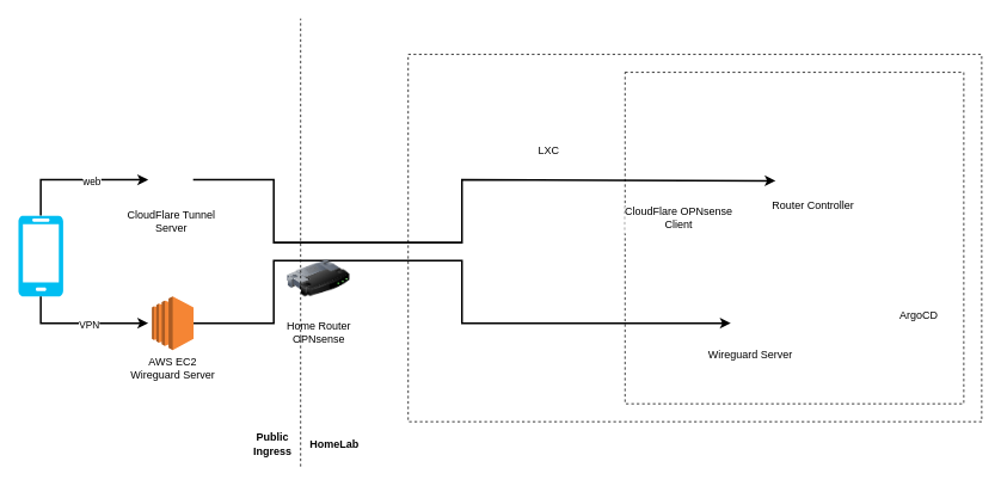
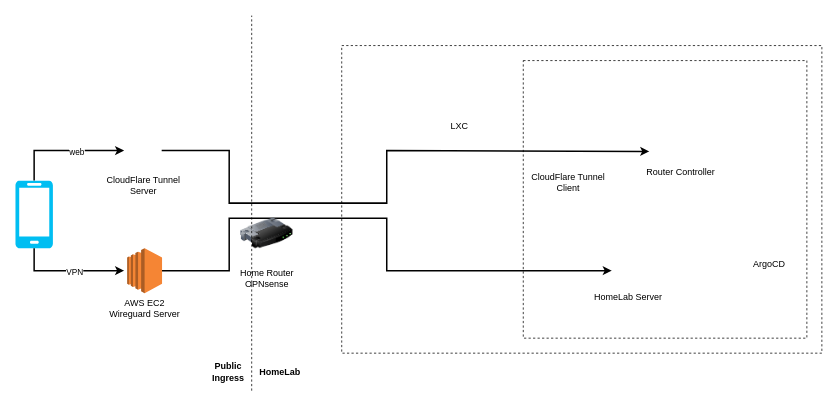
  <mxCell id="0" />
  <mxCell id="1" parent="0" />
  <mxCell id="2" value="" style="endArrow=classic;html=1;rounded=0;strokeWidth=2;entryX=0;entryY=0.5;entryDx=0;entryDy=0;" edge="1" parent="1" target="9"><mxGeometry width="50" height="50" relative="1" as="geometry"><mxPoint x="215" y="360" as="sourcePoint" /><mxPoint x="815" y="340" as="targetPoint" /><Array as="points"><mxPoint x="305" y="360" /><mxPoint x="305" y="290" /><mxPoint x="515" y="290" /><mxPoint x="515" y="360" /></Array></mxGeometry></mxCell>
  <mxCell id="3" value="" style="endArrow=classic;html=1;rounded=0;entryX=0;entryY=0.5;entryDx=0;entryDy=0;strokeWidth=2;" edge="1" parent="1" target="8"><mxGeometry width="50" height="50" relative="1" as="geometry"><mxPoint x="215" y="200" as="sourcePoint" /><mxPoint x="265" y="160" as="targetPoint" /><Array as="points"><mxPoint x="305" y="200" /><mxPoint x="305" y="270" /><mxPoint x="515" y="270" /><mxPoint x="515" y="200" /></Array></mxGeometry></mxCell>
  <mxCell id="4" value="" style="rounded=0;whiteSpace=wrap;html=1;fillColor=none;dashed=1;" vertex="1" parent="1"><mxGeometry x="455" y="60" width="640" height="410" as="geometry" /></mxCell>
  <mxCell id="5" value="" style="rounded=0;whiteSpace=wrap;html=1;fillColor=none;dashed=1;" vertex="1" parent="1"><mxGeometry x="697" y="80" width="378" height="370" as="geometry" /></mxCell>
- <mxCell id="6" value="CloudFlare OPNsense&#10;Client" style="shape=image;verticalLabelPosition=bottom;labelBackgroundColor=default;verticalAlign=top;aspect=fixed;imageAspect=0;image=https://external-content.duckduckgo.com/iu/?u=https%3A%2F%2Ftse1.mm.bing.net%2Fth%3Fid%3DOIP.iEFazaCaTL2dh1Q8O6eBgAAAAA%26pid%3DApi&amp;f=1&amp;ipt=5c9d1060135ae01b7491f02ac6a6c13f13519b04248dab88ae3f69c7723dcfb1&amp;ipo=images;" vertex="1" parent="1"><mxGeometry x="735" y="178" width="44" height="44" as="geometry" /></mxCell>
+ <mxCell id="6" value="CloudFlare Tunnel&#10;Client" style="shape=image;verticalLabelPosition=bottom;labelBackgroundColor=default;verticalAlign=top;aspect=fixed;imageAspect=0;image=https://external-content.duckduckgo.com/iu/?u=https%3A%2F%2Ftse1.mm.bing.net%2Fth%3Fid%3DOIP.iEFazaCaTL2dh1Q8O6eBgAAAAA%26pid%3DApi&amp;f=1&amp;ipt=5c9d1060135ae01b7491f02ac6a6c13f13519b04248dab88ae3f69c7723dcfb1&amp;ipo=images;" vertex="1" parent="1"><mxGeometry x="735" y="178" width="44" height="44" as="geometry" /></mxCell>
  <mxCell id="7" value="ArgoCD" style="shape=image;verticalLabelPosition=bottom;labelBackgroundColor=default;verticalAlign=top;aspect=fixed;imageAspect=0;image=https://argo-cd.readthedocs.io/en/stable/assets/logo.png;" vertex="1" parent="1"><mxGeometry x="995" y="278" width="60" height="60" as="geometry" /></mxCell>
  <mxCell id="8" value="Router Controller" style="shape=image;verticalLabelPosition=bottom;labelBackgroundColor=default;verticalAlign=top;aspect=fixed;imageAspect=0;image=https://docs.konghq.com/assets/images/logos/kong-logo-blue.svg;" vertex="1" parent="1"><mxGeometry x="865" y="187.23" width="84" height="27.77" as="geometry" /></mxCell>
- <mxCell id="9" value="Wireguard Server" style="shape=image;verticalLabelPosition=bottom;labelBackgroundColor=default;verticalAlign=top;aspect=fixed;imageAspect=0;image=https://external-content.duckduckgo.com/iu/?u=https%3A%2F%2Ftse1.mm.bing.net%2Fth%3Fid%3DOIP.5P8iU2icZDcIgsnBtRYRmgHaHa%26pid%3DApi&amp;f=1&amp;ipt=2f43e05585307ce60f0bcf9a6ea546b7620b22d63e94e0ca94406f149e85ab39&amp;ipo=images;" vertex="1" parent="1"><mxGeometry x="815" y="338" width="44" height="44" as="geometry" /></mxCell>
+ <mxCell id="9" value="HomeLab Server" style="shape=image;verticalLabelPosition=bottom;labelBackgroundColor=default;verticalAlign=top;aspect=fixed;imageAspect=0;image=https://external-content.duckduckgo.com/iu/?u=https%3A%2F%2Ftse1.mm.bing.net%2Fth%3Fid%3DOIP.5P8iU2icZDcIgsnBtRYRmgHaHa%26pid%3DApi&amp;f=1&amp;ipt=2f43e05585307ce60f0bcf9a6ea546b7620b22d63e94e0ca94406f149e85ab39&amp;ipo=images;" vertex="1" parent="1"><mxGeometry x="815" y="338" width="44" height="44" as="geometry" /></mxCell>
  <mxCell id="10" value="" style="shape=image;verticalLabelPosition=bottom;labelBackgroundColor=default;verticalAlign=top;aspect=fixed;imageAspect=0;image=https://k3s.io/img/k3s-logo-light.svg;" vertex="1" parent="1"><mxGeometry x="701" y="83.2" width="90" height="34.8" as="geometry" /></mxCell>
  <mxCell id="11" value="" style="shape=image;verticalLabelPosition=bottom;labelBackgroundColor=default;verticalAlign=top;aspect=fixed;imageAspect=0;image=https://external-content.duckduckgo.com/iu/?u=https%3A%2F%2Ftse1.mm.bing.net%2Fth%3Fid%3DOIP.FqHzvDRjZk_uBuSQLqdJCwHaHD%26pid%3DApi&amp;f=1&amp;ipt=06124bfa807fdc28aa550efff666c93667467c797e689aca70e63f5119e07813&amp;ipo=images;" vertex="1" parent="1"><mxGeometry x="459" y="64.15" width="64" height="60.9" as="geometry" /></mxCell>
  <mxCell id="12" value="LXC" style="shape=image;verticalLabelPosition=bottom;labelBackgroundColor=default;verticalAlign=top;aspect=fixed;imageAspect=0;image=https://external-content.duckduckgo.com/iu/?u=https%3A%2F%2Ftse2.mm.bing.net%2Fth%3Fid%3DOIP.Lsu7KXMmZafRflkJ8YROFQHaHa%26pid%3DApi&amp;f=1&amp;ipt=99455bb730ebe719cea16fe68b7ef005a010bff9ceb0801b572c16989d895d73&amp;ipo=images;" vertex="1" parent="1"><mxGeometry x="575" y="80" width="74" height="74" as="geometry" /></mxCell>
  <mxCell id="13" value="Home Router&lt;br&gt;OPNsense" style="image;html=1;image=img/lib/clip_art/networking/Router_128x128.png" vertex="1" parent="1"><mxGeometry x="320" y="270" width="70" height="80" as="geometry" /></mxCell>
  <mxCell id="14" value="AWS EC2&lt;br&gt;Wireguard Server" style="outlineConnect=0;dashed=0;verticalLabelPosition=bottom;verticalAlign=top;align=center;html=1;shape=mxgraph.aws3.ec2;fillColor=#F58534;gradientColor=none;" vertex="1" parent="1"><mxGeometry x="169" y="330" width="46.5" height="60" as="geometry" /></mxCell>
  <mxCell id="15" value="CloudFlare Tunnel&#10;Server" style="shape=image;verticalLabelPosition=bottom;labelBackgroundColor=default;verticalAlign=top;aspect=fixed;imageAspect=0;image=https://external-content.duckduckgo.com/iu/?u=https%3A%2F%2Ftse1.mm.bing.net%2Fth%3Fid%3DOIP.iEFazaCaTL2dh1Q8O6eBgAAAAA%26pid%3DApi&amp;f=1&amp;ipt=5c9d1060135ae01b7491f02ac6a6c13f13519b04248dab88ae3f69c7723dcfb1&amp;ipo=images;" vertex="1" parent="1"><mxGeometry x="169" y="182" width="44" height="44" as="geometry" /></mxCell>
  <mxCell id="16" value="&lt;b&gt;HomeLab&lt;/b&gt;" style="text;html=1;strokeColor=none;fillColor=none;align=center;verticalAlign=middle;whiteSpace=wrap;rounded=0;" vertex="1" parent="1"><mxGeometry x="343" y="480" width="60" height="30" as="geometry" /></mxCell>
  <mxCell id="17" value="" style="verticalLabelPosition=bottom;html=1;verticalAlign=top;align=center;strokeColor=none;fillColor=#00BEF2;shape=mxgraph.azure.mobile;pointerEvents=1;" vertex="1" parent="1"><mxGeometry x="20" y="240" width="50" height="90" as="geometry" /></mxCell>
  <mxCell id="18" value="" style="endArrow=classic;html=1;rounded=0;exitX=0.5;exitY=1;exitDx=0;exitDy=0;exitPerimeter=0;strokeWidth=2;" edge="1" parent="1" source="17"><mxGeometry width="50" height="50" relative="1" as="geometry"><mxPoint x="-5" y="400" as="sourcePoint" /><mxPoint x="165" y="360" as="targetPoint" /><Array as="points"><mxPoint x="45" y="360" /></Array></mxGeometry></mxCell>
  <mxCell id="19" value="VPN" style="edgeLabel;html=1;align=center;verticalAlign=middle;resizable=0;points=[];" vertex="1" connectable="0" parent="18"><mxGeometry x="0.109" y="-1" relative="1" as="geometry"><mxPoint as="offset" /></mxGeometry></mxCell>
  <mxCell id="20" value="" style="endArrow=classic;html=1;rounded=0;exitX=0.5;exitY=0;exitDx=0;exitDy=0;exitPerimeter=0;strokeWidth=2;" edge="1" parent="1" source="17"><mxGeometry width="50" height="50" relative="1" as="geometry"><mxPoint x="-25" y="230" as="sourcePoint" /><mxPoint x="165" y="200" as="targetPoint" /><Array as="points"><mxPoint x="45" y="200" /></Array></mxGeometry></mxCell>
  <mxCell id="21" value="web" style="edgeLabel;html=1;align=center;verticalAlign=middle;resizable=0;points=[];" vertex="1" connectable="0" parent="20"><mxGeometry x="0.2" y="-1" relative="1" as="geometry"><mxPoint as="offset" /></mxGeometry></mxCell>
  <mxCell id="22" value="" style="shape=image;verticalLabelPosition=bottom;labelBackgroundColor=default;verticalAlign=top;aspect=fixed;imageAspect=0;image=https://external-content.duckduckgo.com/iu/?u=https%3A%2F%2Ftse1.mm.bing.net%2Fth%3Fid%3DOIP.5P8iU2icZDcIgsnBtRYRmgHaHa%26pid%3DApi&amp;f=1&amp;ipt=2f43e05585307ce60f0bcf9a6ea546b7620b22d63e94e0ca94406f149e85ab39&amp;ipo=images;" vertex="1" parent="1"><mxGeometry x="182" y="319" width="44" height="44" as="geometry" /></mxCell>
  <mxCell id="23" value="&lt;b&gt;Public Ingress&lt;/b&gt;" style="text;html=1;strokeColor=none;fillColor=none;align=center;verticalAlign=middle;whiteSpace=wrap;rounded=0;" vertex="1" parent="1"><mxGeometry x="274" y="480" width="60" height="30" as="geometry" /></mxCell>
  <mxCell id="24" value="" style="endArrow=none;dashed=1;html=1;rounded=0;" edge="1" parent="1"><mxGeometry width="50" height="50" relative="1" as="geometry"><mxPoint x="335" y="520" as="sourcePoint" /><mxPoint x="335" y="20" as="targetPoint" /></mxGeometry></mxCell>
